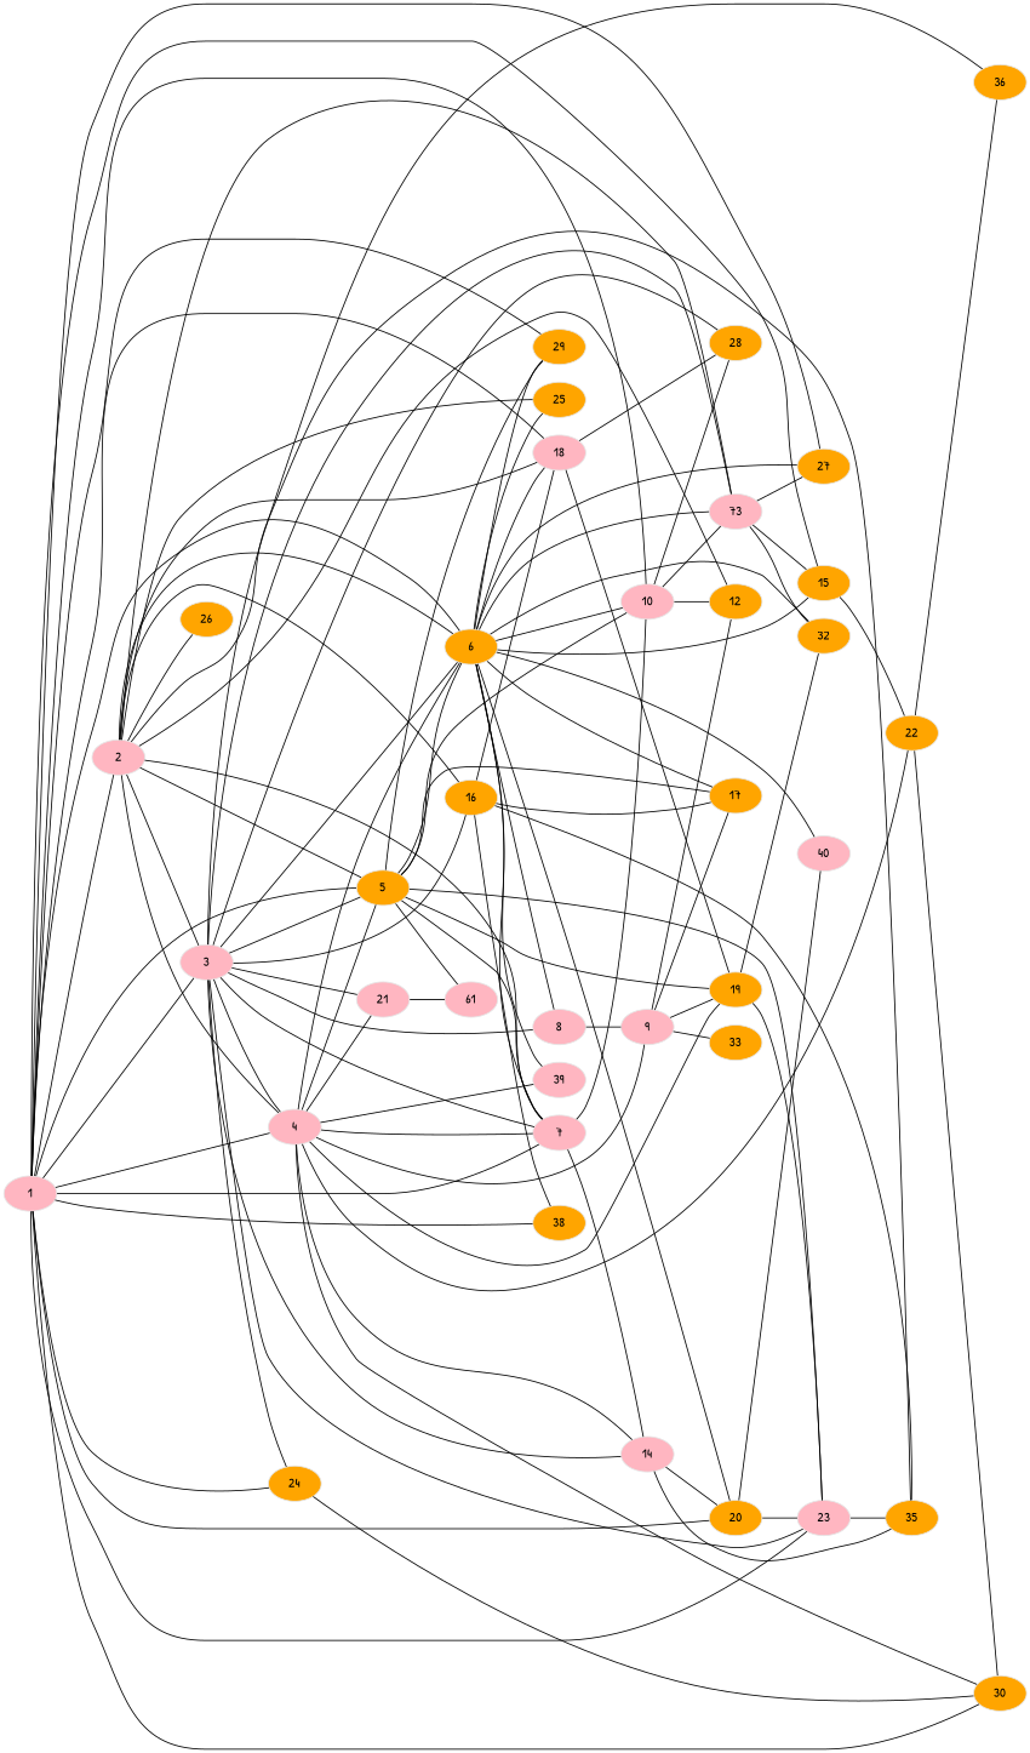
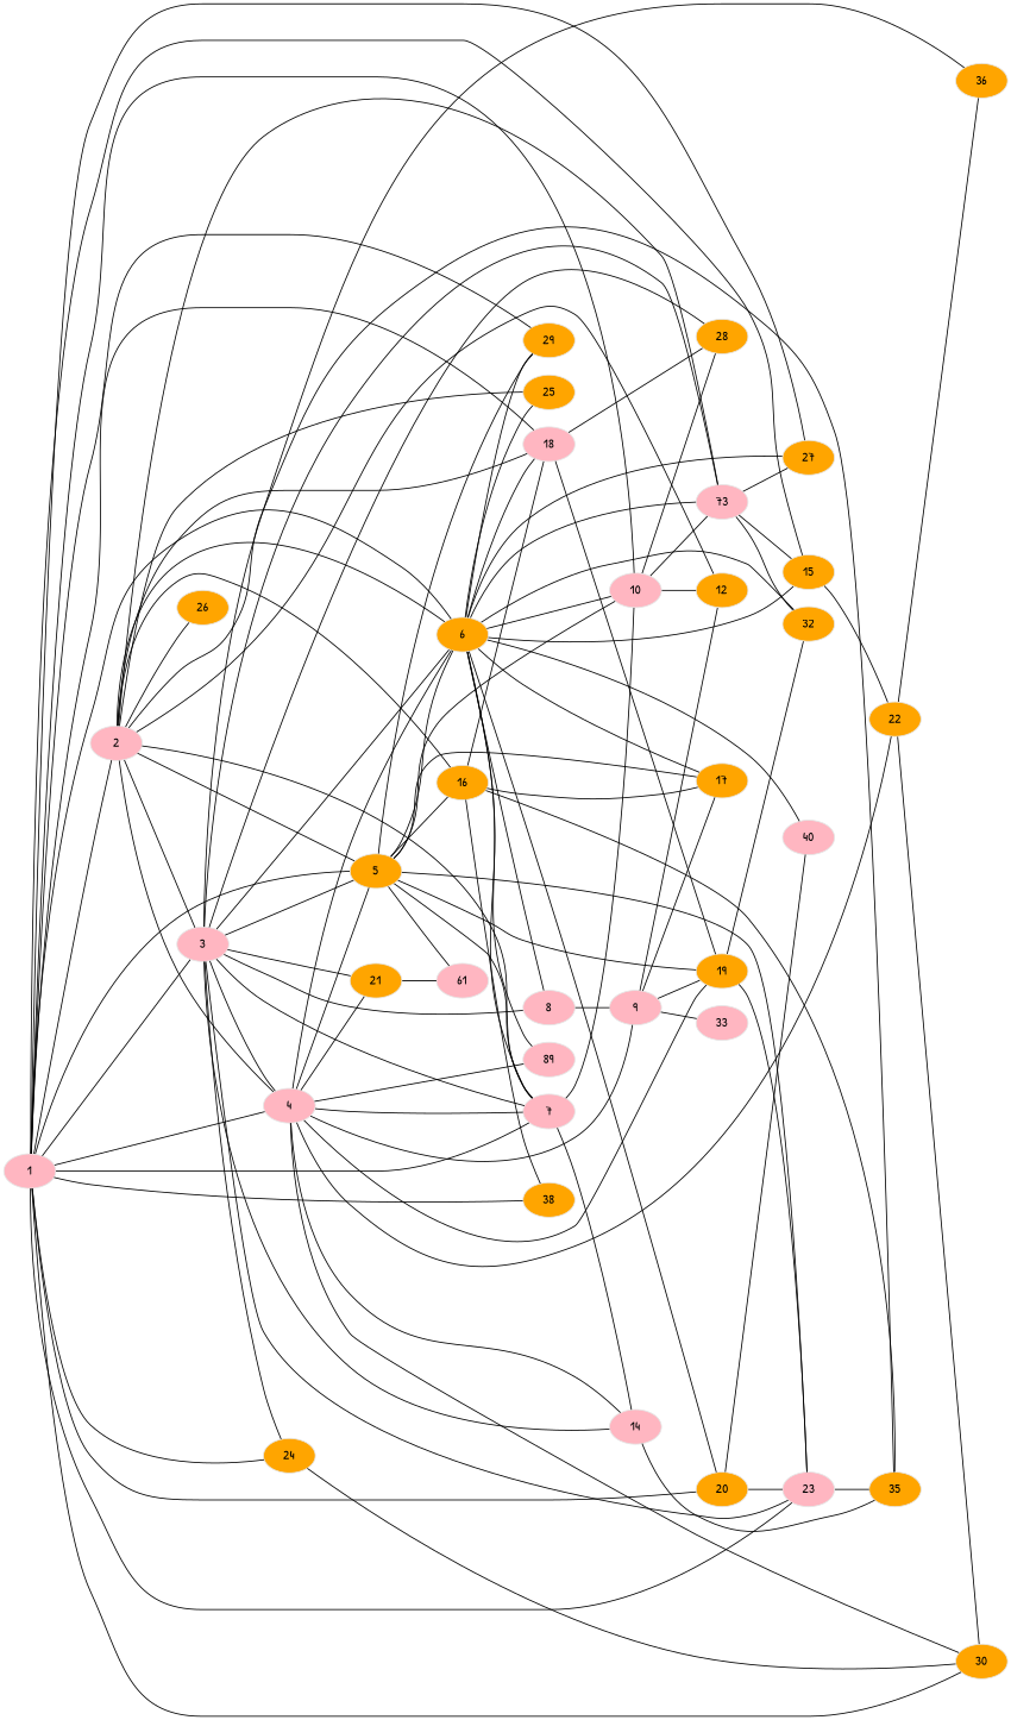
  graph {
    fontname="Patrick Hand"
    rankdir=LR
    node [color=gray90 fillcolor=orange fontname="Patrick Hand" style=filled]
    edge [fontname="Patrick Hand" weight=1.0]
    1 [fillcolor=lightpink]
    2 [fillcolor=lightpink]
    3 [fillcolor=lightpink]
    4 [fillcolor=lightpink]
    5
    6
    7 [fillcolor=lightpink]
    10 [fillcolor=lightpink]
    15
    18 [fillcolor=lightpink]
    20
    23 [fillcolor=lightpink]
    24
    27
    29
    30
    38
    12
    n19 [fillcolor=lightpink label=73]
    16
    25
    26
    35
    8 [fillcolor=lightpink]
    14 [fillcolor=lightpink]
-   21 [fillcolor=lightpink]
+   21
    28
    36
    9 [fillcolor=lightpink]
    19
    22
-   39 [fillcolor=lightpink]
+   39 [fillcolor=lightpink label=89]
    17
    n34 [fillcolor=lightpink label=61]
    32
    40 [fillcolor=lightpink]
-   33
+   33 [fillcolor=lightpink]
    1 -- 2 [weight=2.0]
    1 -- 3 [weight=2.0]
    1 -- 4 [weight=2.0]
    1 -- 5 [weight=5.0]
    1 -- 6 [weight=2.0]
    1 -- 7 [weight=12.0]
    1 -- 10
    1 -- 15
    1 -- 18
    1 -- 20 [weight=7.0]
    1 -- 23 [weight=2.0]
    1 -- 24
    1 -- 27
    1 -- 29
    1 -- 30
    1 -- 38 [weight=2.0]
    2 -- 3 [weight=4.0]
    2 -- 4 [weight=2.0]
    2 -- 5 [weight=4.0]
    2 -- 6 [weight=2.0]
    2 -- 7 [weight=2.0]
    2 -- 18
    2 -- 12 [weight=2.0]
    2 -- n19
    2 -- 16
    2 -- 25
    2 -- 26
    2 -- 35
    3 -- 4 [weight=3.0]
    3 -- 5 [weight=4.0]
    3 -- 6 [weight=2.0]
    3 -- 7 [weight=2.0]
    3 -- 23
    3 -- 24
    3 -- n19
-   3 -- 16 [weight=4.0]
+   5 -- 16 [weight=4.0]
    3 -- 8
    3 -- 14 [weight=2.0]
    3 -- 21 [weight=3.0]
    3 -- 28
    3 -- 36
    4 -- 5 [weight=2.0]
    4 -- 6
    4 -- 7 [weight=2.0]
    4 -- 30
    4 -- 14
    4 -- 21
    4 -- 9
    4 -- 19
    4 -- 22
    4 -- 39
    5 -- 6 [weight=2.0]
    5 -- 7 [weight=3.0]
    5 -- 10
    5 -- 23
    5 -- 29 [weight=2.0]
    5 -- 19 [weight=2.0]
    5 -- 17 [weight=5.0]
    5 -- n34
    6 -- 7
    6 -- 10 [weight=2.0]
    6 -- 15 [weight=2.0]
    6 -- 18
    6 -- 20
    6 -- 27
    6 -- 29
    6 -- n19
    6 -- 25
    6 -- 8
    6 -- 39
    6 -- 17 [weight=2.0]
    6 -- 32
    6 -- 40
    7 -- 10
    7 -- 14
    10 -- 12
    10 -- n19 [weight=2.0]
    10 -- 28 [weight=2.0]
    15 -- 22
    18 -- 28
    18 -- 19
    20 -- 23
    20 -- 40
    23 -- 35 [weight=2.0]
    24 -- 30
    n19 -- 15
    n19 -- 27
    n19 -- 32
    16 -- 18 [weight=2.0]
    16 -- 38
    16 -- 35
    16 -- 17
    8 -- 9
-   14 -- 20 [weight=2.0]
    14 -- 35
    21 -- n34
    9 -- 12
    9 -- 19
    9 -- 17
    9 -- 33
    19 -- 23
    19 -- 32
    22 -- 30
    22 -- 36
  }
